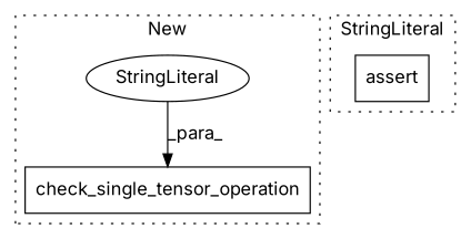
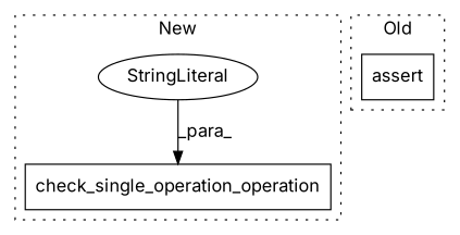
  digraph {
    fontname=Inter
    node [shape=box fontname=Inter]
-   n1 [a=32 l="30,1" label=check_single_tensor_operation s="14581,14645"]
+   n1 [a=32 l="30,1" label=check_single_operation_operation s="14581,14645"]
    n2 [a=45 l=6 label=StringLiteral s=14611 shape=ellipse]
    n3 [a=6 l=7 label=assert s=17150]
    subgraph cluster_1 {
      label=New
      style=dotted
      n1
      n2
    }
    subgraph cluster_2 {
-     label=StringLiteral
+     label=Old
      style=dotted
      n3
    }
    n2 -> n1 [label=_para_ fontname=Inter]
  }
